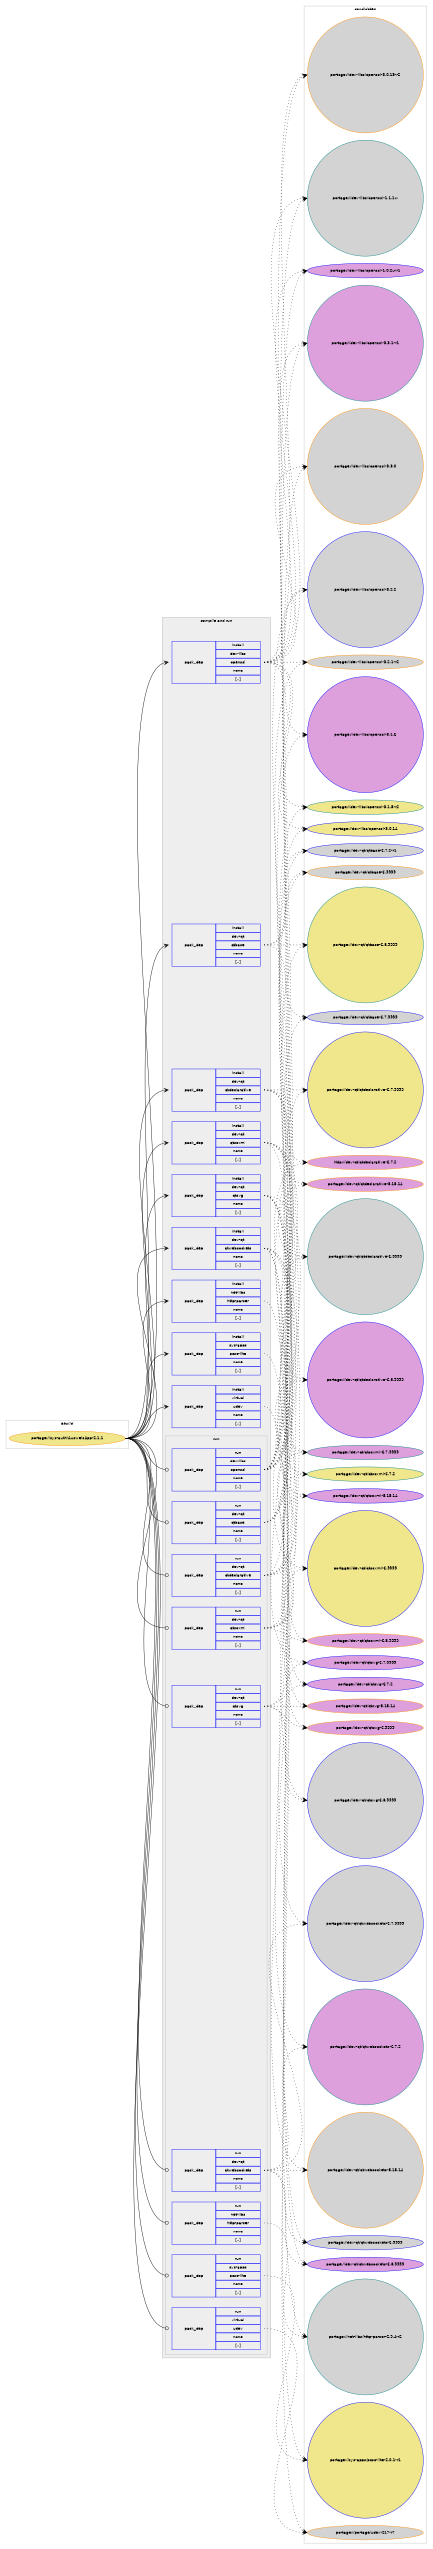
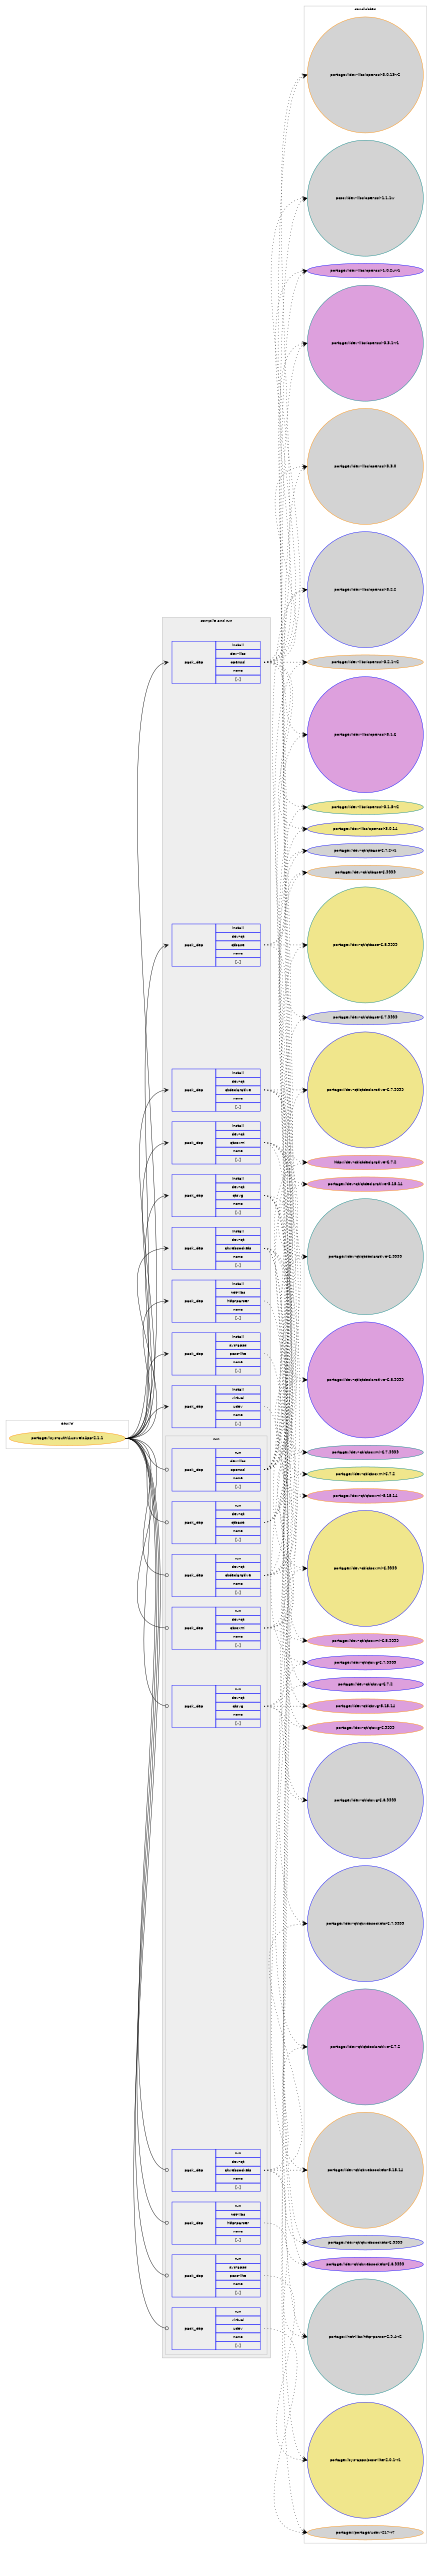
  digraph {
    compound=true
    concentrate=true
    fontname=Helvetica
    fontsize=10
    newrank=true
    rankdir=LR
    ranksep=1.5
    node [color=blue fontname=Helvetica fontsize=10 shape=ellipse style=filled]
    edge [arrowhead=vee headport=w style=dotted tailport=e weight=100]
    n1 [color=darkorange fillcolor=khaki label="portage://sys-auth/AusweisApp-2.1.1" width=4]
    n2 [label=<<TABLE BORDER="0" CELLBORDER="1" CELLSPACING="0" CELLPADDING="4" WIDTH="220"><TR><TD ROWSPAN="6" CELLPADDING="30">pack_dep</TD></TR><TR><TD WIDTH="110">install</TD></TR><TR><TD>dev-libs</TD></TR><TR><TD>openssl</TD></TR><TR><TD>none</TD></TR><TR><TD>[,,]</TD></TR></TABLE>> shape=none style=""]
    n3 [label=<<TABLE BORDER="0" CELLBORDER="1" CELLSPACING="0" CELLPADDING="4" WIDTH="220"><TR><TD ROWSPAN="6" CELLPADDING="30">pack_dep</TD></TR><TR><TD WIDTH="110">install</TD></TR><TR><TD>dev-qt</TD></TR><TR><TD>qtbase</TD></TR><TR><TD>none</TD></TR><TR><TD>[,,]</TD></TR></TABLE>> shape=none style=""]
    n4 [label=<<TABLE BORDER="0" CELLBORDER="1" CELLSPACING="0" CELLPADDING="4" WIDTH="220"><TR><TD ROWSPAN="6" CELLPADDING="30">pack_dep</TD></TR><TR><TD WIDTH="110">install</TD></TR><TR><TD>dev-qt</TD></TR><TR><TD>qtdeclarative</TD></TR><TR><TD>none</TD></TR><TR><TD>[,,]</TD></TR></TABLE>> shape=none style=""]
    n5 [label=<<TABLE BORDER="0" CELLBORDER="1" CELLSPACING="0" CELLPADDING="4" WIDTH="220"><TR><TD ROWSPAN="6" CELLPADDING="30">pack_dep</TD></TR><TR><TD WIDTH="110">install</TD></TR><TR><TD>dev-qt</TD></TR><TR><TD>qtscxml</TD></TR><TR><TD>none</TD></TR><TR><TD>[,,]</TD></TR></TABLE>> shape=none style=""]
    n6 [label=<<TABLE BORDER="0" CELLBORDER="1" CELLSPACING="0" CELLPADDING="4" WIDTH="220"><TR><TD ROWSPAN="6" CELLPADDING="30">pack_dep</TD></TR><TR><TD WIDTH="110">install</TD></TR><TR><TD>dev-qt</TD></TR><TR><TD>qtsvg</TD></TR><TR><TD>none</TD></TR><TR><TD>[,,]</TD></TR></TABLE>> shape=none style=""]
    n7 [label=<<TABLE BORDER="0" CELLBORDER="1" CELLSPACING="0" CELLPADDING="4" WIDTH="220"><TR><TD ROWSPAN="6" CELLPADDING="30">pack_dep</TD></TR><TR><TD WIDTH="110">install</TD></TR><TR><TD>dev-qt</TD></TR><TR><TD>qtwebsockets</TD></TR><TR><TD>none</TD></TR><TR><TD>[,,]</TD></TR></TABLE>> shape=none style=""]
    n8 [label=<<TABLE BORDER="0" CELLBORDER="1" CELLSPACING="0" CELLPADDING="4" WIDTH="220"><TR><TD ROWSPAN="6" CELLPADDING="30">pack_dep</TD></TR><TR><TD WIDTH="110">install</TD></TR><TR><TD>net-libs</TD></TR><TR><TD>http-parser</TD></TR><TR><TD>none</TD></TR><TR><TD>[,,]</TD></TR></TABLE>> shape=none style=""]
    n9 [label=<<TABLE BORDER="0" CELLBORDER="1" CELLSPACING="0" CELLPADDING="4" WIDTH="220"><TR><TD ROWSPAN="6" CELLPADDING="30">pack_dep</TD></TR><TR><TD WIDTH="110">install</TD></TR><TR><TD>sys-apps</TD></TR><TR><TD>pcsc-lite</TD></TR><TR><TD>none</TD></TR><TR><TD>[,,]</TD></TR></TABLE>> shape=none style=""]
    n10 [label=<<TABLE BORDER="0" CELLBORDER="1" CELLSPACING="0" CELLPADDING="4" WIDTH="220"><TR><TD ROWSPAN="6" CELLPADDING="30">pack_dep</TD></TR><TR><TD WIDTH="110">install</TD></TR><TR><TD>virtual</TD></TR><TR><TD>udev</TD></TR><TR><TD>none</TD></TR><TR><TD>[,,]</TD></TR></TABLE>> shape=none style=""]
    n11 [label=<<TABLE BORDER="0" CELLBORDER="1" CELLSPACING="0" CELLPADDING="4" WIDTH="220"><TR><TD ROWSPAN="6" CELLPADDING="30">pack_dep</TD></TR><TR><TD WIDTH="110">run</TD></TR><TR><TD>dev-libs</TD></TR><TR><TD>openssl</TD></TR><TR><TD>none</TD></TR><TR><TD>[,,]</TD></TR></TABLE>> shape=none style=""]
    n12 [label=<<TABLE BORDER="0" CELLBORDER="1" CELLSPACING="0" CELLPADDING="4" WIDTH="220"><TR><TD ROWSPAN="6" CELLPADDING="30">pack_dep</TD></TR><TR><TD WIDTH="110">run</TD></TR><TR><TD>dev-qt</TD></TR><TR><TD>qtbase</TD></TR><TR><TD>none</TD></TR><TR><TD>[,,]</TD></TR></TABLE>> shape=none style=""]
    n13 [label=<<TABLE BORDER="0" CELLBORDER="1" CELLSPACING="0" CELLPADDING="4" WIDTH="220"><TR><TD ROWSPAN="6" CELLPADDING="30">pack_dep</TD></TR><TR><TD WIDTH="110">run</TD></TR><TR><TD>dev-qt</TD></TR><TR><TD>qtdeclarative</TD></TR><TR><TD>none</TD></TR><TR><TD>[,,]</TD></TR></TABLE>> shape=none style=""]
    n14 [label=<<TABLE BORDER="0" CELLBORDER="1" CELLSPACING="0" CELLPADDING="4" WIDTH="220"><TR><TD ROWSPAN="6" CELLPADDING="30">pack_dep</TD></TR><TR><TD WIDTH="110">run</TD></TR><TR><TD>dev-qt</TD></TR><TR><TD>qtscxml</TD></TR><TR><TD>none</TD></TR><TR><TD>[,,]</TD></TR></TABLE>> shape=none style=""]
    n15 [label=<<TABLE BORDER="0" CELLBORDER="1" CELLSPACING="0" CELLPADDING="4" WIDTH="220"><TR><TD ROWSPAN="6" CELLPADDING="30">pack_dep</TD></TR><TR><TD WIDTH="110">run</TD></TR><TR><TD>dev-qt</TD></TR><TR><TD>qtsvg</TD></TR><TR><TD>none</TD></TR><TR><TD>[,,]</TD></TR></TABLE>> shape=none style=""]
    n16 [label=<<TABLE BORDER="0" CELLBORDER="1" CELLSPACING="0" CELLPADDING="4" WIDTH="220"><TR><TD ROWSPAN="6" CELLPADDING="30">pack_dep</TD></TR><TR><TD WIDTH="110">run</TD></TR><TR><TD>dev-qt</TD></TR><TR><TD>qtwebsockets</TD></TR><TR><TD>none</TD></TR><TR><TD>[,,]</TD></TR></TABLE>> shape=none style=""]
    n17 [label=<<TABLE BORDER="0" CELLBORDER="1" CELLSPACING="0" CELLPADDING="4" WIDTH="220"><TR><TD ROWSPAN="6" CELLPADDING="30">pack_dep</TD></TR><TR><TD WIDTH="110">run</TD></TR><TR><TD>net-libs</TD></TR><TR><TD>http-parser</TD></TR><TR><TD>none</TD></TR><TR><TD>[,,]</TD></TR></TABLE>> shape=none style=""]
    n18 [label=<<TABLE BORDER="0" CELLBORDER="1" CELLSPACING="0" CELLPADDING="4" WIDTH="220"><TR><TD ROWSPAN="6" CELLPADDING="30">pack_dep</TD></TR><TR><TD WIDTH="110">run</TD></TR><TR><TD>sys-apps</TD></TR><TR><TD>pcsc-lite</TD></TR><TR><TD>none</TD></TR><TR><TD>[,,]</TD></TR></TABLE>> shape=none style=""]
    n19 [label=<<TABLE BORDER="0" CELLBORDER="1" CELLSPACING="0" CELLPADDING="4" WIDTH="220"><TR><TD ROWSPAN="6" CELLPADDING="30">pack_dep</TD></TR><TR><TD WIDTH="110">run</TD></TR><TR><TD>virtual</TD></TR><TR><TD>udev</TD></TR><TR><TD>none</TD></TR><TR><TD>[,,]</TD></TR></TABLE>> shape=none style=""]
    n20 [color=teal fillcolor=plum label="portage://dev-libs/openssl-3.3.1-r1" shape=circle width=4]
    n21 [color=darkorange fillcolor=lightgrey label="portage://dev-libs/openssl-3.3.0" shape=circle width=4]
    n22 [fillcolor=lightgrey label="portage://dev-libs/openssl-3.2.2" shape=circle width=4]
    n23 [color=darkorange fillcolor=lightgrey label="portage://dev-libs/openssl-3.2.1-r2" width=4]
    n24 [fillcolor=plum label="portage://dev-libs/openssl-3.1.6" shape=circle width=4]
    n25 [color=teal fillcolor=khaki label="portage://dev-libs/openssl-3.1.5-r2" width=4]
    n26 [fillcolor=khaki label="portage://dev-libs/openssl-3.0.14" width=4]
    n27 [color=darkorange fillcolor=lightgrey label="portage://dev-libs/openssl-3.0.13-r2" shape=circle width=4]
-   n28 [color=teal fillcolor=lightgrey label="portage://dev-libs/openssl-1.1.1w" shape=circle width=4]
+   n28 [color=teal fillcolor=lightgrey label="pcsc://dev-libs/openssl-1.1.1w" shape=circle width=4]
    n29 [fillcolor=plum label="portage://dev-libs/openssl-1.0.2u-r1" width=4]
    n30 [color=darkorange fillcolor=lightgrey label="portage://dev-qt/qtbase-6.9999" width=4]
    n31 [color=teal fillcolor=khaki label="portage://dev-qt/qtbase-6.8.9999" shape=circle width=4]
    n32 [fillcolor=lightgrey label="portage://dev-qt/qtbase-6.7.9999" width=4]
    n33 [fillcolor=lightgrey label="portage://dev-qt/qtbase-6.7.2-r1" width=4]
    n34 [color=teal fillcolor=lightgrey label="portage://dev-qt/qtdeclarative-6.9999" shape=circle width=4]
    n35 [fillcolor=plum label="portage://dev-qt/qtdeclarative-6.8.9999" shape=circle width=4]
    n36 [fillcolor=khaki label="portage://dev-qt/qtdeclarative-6.7.9999" shape=circle width=4]
    n37 [color=darkorange fillcolor=plum label="http://dev-qt/qtdeclarative-6.7.2" width=4]
    n38 [color=darkorange fillcolor=plum label="portage://dev-qt/qtdeclarative-5.15.14" width=4]
    n39 [color=darkorange fillcolor=plum label="portage://dev-qt/qtsvg-6.9999" width=4]
    n40 [fillcolor=lightgrey label="portage://dev-qt/qtsvg-6.8.9999" shape=circle width=4]
    n41 [fillcolor=plum label="portage://dev-qt/qtsvg-6.7.9999" width=4]
    n42 [fillcolor=plum label="portage://dev-qt/qtsvg-6.7.2" width=4]
    n43 [color=darkorange fillcolor=plum label="portage://dev-qt/qtsvg-5.15.14" width=4]
    n44 [fillcolor=khaki label="portage://dev-qt/qtscxml-6.9999" shape=circle width=4]
    n45 [color=darkorange fillcolor=plum label="portage://dev-qt/qtscxml-6.8.9999" width=4]
    n46 [color=teal fillcolor=plum label="portage://dev-qt/qtscxml-6.7.9999" width=4]
    n47 [color=teal fillcolor=khaki label="portage://dev-qt/qtscxml-6.7.2" width=4]
-   n48 [fillcolor=plum label="portage://dev-qt/qtscxml-5.15.14" width=4]
+   n48 [color=darkorange fillcolor=plum label="portage://dev-qt/qtscxml-5.15.14" width=4]
    n49 [fillcolor=lightgrey label="portage://dev-qt/qtwebsockets-6.9999" width=4]
    n50 [fillcolor=plum label="portage://dev-qt/qtwebsockets-6.8.9999" width=4]
    n51 [fillcolor=lightgrey label="portage://dev-qt/qtwebsockets-6.7.9999" shape=circle width=4]
-   n52 [color=teal fillcolor=plum label="portage://dev-qt/qtwebsockets-6.7.2" shape=circle width=4]
+   n52 [color=teal fillcolor=plum label="portage://dev-qt/qtdeclarative-6.7.2" shape=circle width=4]
    n53 [color=darkorange fillcolor=lightgrey label="portage://dev-qt/qtwebsockets-5.15.14" shape=circle width=4]
    n54 [color=teal fillcolor=lightgrey label="portage://net-libs/http-parser-2.9.4-r2" shape=circle width=4]
    n55 [fillcolor=khaki label="portage://sys-apps/pcsc-lite-2.0.1-r1" shape=circle width=4]
    n56 [color=darkorange fillcolor=lightgrey label="portage://portage/udev-217-r7" width=4]
    subgraph cluster_1 {
      color=gray
      label=<<i>dependencies</i>>
      subgraph cluster_2 {
        color=gray
        fillcolor="#eeeeee"
        label=<<i>compile</i>>
        style=filled
        subgraph sub_3 {
          color=gray
          fillcolor="#eeeeee"
          label=<<i>compile</i>>
          style=filled
          n2
        }
        subgraph sub_4 {
          color=gray
          fillcolor="#eeeeee"
          label=<<i>compile</i>>
          style=filled
          n3
        }
        subgraph sub_5 {
          color=gray
          fillcolor="#eeeeee"
          label=<<i>compile</i>>
          style=filled
          n4
        }
        subgraph sub_6 {
          color=gray
          fillcolor="#eeeeee"
          label=<<i>compile</i>>
          style=filled
          n5
        }
        subgraph sub_7 {
          color=gray
          fillcolor="#eeeeee"
          label=<<i>compile</i>>
          style=filled
          n6
        }
        subgraph sub_8 {
          color=gray
          fillcolor="#eeeeee"
          label=<<i>compile</i>>
          style=filled
          n7
        }
        subgraph sub_9 {
          color=gray
          fillcolor="#eeeeee"
          label=<<i>compile</i>>
          style=filled
          n8
        }
        subgraph sub_10 {
          color=gray
          fillcolor="#eeeeee"
          label=<<i>compile</i>>
          style=filled
          n9
        }
        subgraph sub_11 {
          color=gray
          fillcolor="#eeeeee"
          label=<<i>compile</i>>
          style=filled
          n10
        }
      }
      subgraph cluster_12 {
        color=gray
        fillcolor="#eeeeee"
        label=<<i>compile and run</i>>
        style=filled
      }
      subgraph cluster_13 {
        color=gray
        fillcolor="#eeeeee"
        label=<<i>run</i>>
        style=filled
        subgraph sub_14 {
          color=gray
          fillcolor="#eeeeee"
          label=<<i>run</i>>
          style=filled
          n11
        }
        subgraph sub_15 {
          color=gray
          fillcolor="#eeeeee"
          label=<<i>run</i>>
          style=filled
          n12
        }
        subgraph sub_16 {
          color=gray
          fillcolor="#eeeeee"
          label=<<i>run</i>>
          style=filled
          n13
        }
        subgraph sub_17 {
          color=gray
          fillcolor="#eeeeee"
          label=<<i>run</i>>
          style=filled
          n14
        }
        subgraph sub_18 {
          color=gray
          fillcolor="#eeeeee"
          label=<<i>run</i>>
          style=filled
          n15
        }
        subgraph sub_19 {
          color=gray
          fillcolor="#eeeeee"
          label=<<i>run</i>>
          style=filled
          n16
        }
        subgraph sub_20 {
          color=gray
          fillcolor="#eeeeee"
          label=<<i>run</i>>
          style=filled
          n17
        }
        subgraph sub_21 {
          color=gray
          fillcolor="#eeeeee"
          label=<<i>run</i>>
          style=filled
          n18
        }
        subgraph sub_22 {
          color=gray
          fillcolor="#eeeeee"
          label=<<i>run</i>>
          style=filled
          n19
        }
      }
    }
    subgraph cluster_23 {
      color=gray
      label=<<i>ebuild</i>>
      n1
    }
    subgraph cluster_24 {
      color=gray
      label=<<i>candidates</i>>
      rank=same
      subgraph sub_25 {
        color=black
        label=<<i>candidates</i>>
        nodesep=1
        rank=same
        n20
        n21
        n22
        n23
        n24
        n25
        n26
        n27
        n28
        n29
      }
      subgraph sub_26 {
        color=black
        label=<<i>candidates</i>>
        nodesep=1
        rank=same
        n20
        n21
        n22
        n23
        n24
        n25
        n26
        n27
        n28
        n29
      }
      subgraph sub_27 {
        color=black
        label=<<i>candidates</i>>
        nodesep=1
        rank=same
        n30
        n31
        n32
        n33
      }
      subgraph sub_28 {
        color=black
        label=<<i>candidates</i>>
        nodesep=1
        rank=same
        n34
        n35
        n36
        n37
        n38
      }
      subgraph sub_29 {
        color=black
        label=<<i>candidates</i>>
        nodesep=1
        rank=same
        n39
        n40
        n41
        n42
        n43
      }
      subgraph sub_30 {
        color=black
        label=<<i>candidates</i>>
        nodesep=1
        rank=same
        n44
        n45
        n46
        n47
        n48
      }
      subgraph sub_31 {
        color=black
        label=<<i>candidates</i>>
        nodesep=1
        rank=same
        n49
        n50
        n51
        n52
        n53
      }
      subgraph sub_32 {
        color=black
        label=<<i>candidates</i>>
        nodesep=1
        rank=same
        n54
      }
      subgraph sub_33 {
        color=black
        label=<<i>candidates</i>>
        nodesep=1
        rank=same
        n55
      }
      subgraph sub_34 {
        color=black
        label=<<i>candidates</i>>
        nodesep=1
        rank=same
        n56
      }
      subgraph sub_35 {
        color=black
        label=<<i>candidates</i>>
        nodesep=1
        rank=same
        n30
        n31
        n32
        n33
      }
      subgraph sub_36 {
        color=black
        label=<<i>candidates</i>>
        nodesep=1
        rank=same
        n34
        n35
        n36
        n37
        n38
      }
      subgraph sub_37 {
        color=black
        label=<<i>candidates</i>>
        nodesep=1
        rank=same
        n44
        n45
        n46
        n47
        n48
      }
      subgraph sub_38 {
        color=black
        label=<<i>candidates</i>>
        nodesep=1
        rank=same
        n39
        n40
        n41
        n42
        n43
      }
      subgraph sub_39 {
        color=black
        label=<<i>candidates</i>>
        nodesep=1
        rank=same
        n49
        n50
        n51
        n52
        n53
      }
      subgraph sub_40 {
        color=black
        label=<<i>candidates</i>>
        nodesep=1
        rank=same
        n54
      }
      subgraph sub_41 {
        color=black
        label=<<i>candidates</i>>
        nodesep=1
        rank=same
        n55
      }
      subgraph sub_42 {
        color=black
        label=<<i>candidates</i>>
        nodesep=1
        rank=same
        n56
      }
    }
    n1 -> n2 [style=solid weight=20]
    n1 -> n3 [style=solid weight=20]
    n1 -> n4 [style=solid weight=20]
    n1 -> n5 [style=solid weight=20]
    n1 -> n6 [style=solid weight=20]
    n1 -> n7 [style=solid weight=20]
    n1 -> n8 [style=solid weight=20]
    n1 -> n9 [style=solid weight=20]
    n1 -> n10 [style=solid weight=20]
    n1 -> n11 [arrowhead=odot style=solid weight=20]
    n1 -> n12 [arrowhead=odot style=solid weight=20]
    n1 -> n13 [arrowhead=odot style=solid weight=20]
    n1 -> n14 [arrowhead=odot style=solid weight=20]
    n1 -> n15 [arrowhead=odot style=solid weight=20]
    n1 -> n16 [arrowhead=odot style=solid weight=20]
    n1 -> n17 [arrowhead=odot style=solid weight=20]
    n1 -> n18 [arrowhead=odot style=solid weight=20]
    n1 -> n19 [arrowhead=odot style=solid weight=20]
    n2 -> n20
    n2 -> n21
    n2 -> n22
    n2 -> n23
    n2 -> n24
    n2 -> n25
    n2 -> n26
    n2 -> n27
    n2 -> n28
    n2 -> n29
    n3 -> n30
    n3 -> n31
    n3 -> n32
    n3 -> n33
    n4 -> n34
    n4 -> n35
    n4 -> n36
    n4 -> n37
    n4 -> n38
    n5 -> n44
    n5 -> n45
    n5 -> n46
    n5 -> n47
    n5 -> n48
    n6 -> n39
    n6 -> n40
    n6 -> n41
    n6 -> n42
    n6 -> n43
    n7 -> n49
    n7 -> n50
    n7 -> n51
    n7 -> n52
    n7 -> n53
    n8 -> n54
    n9 -> n55
    n10 -> n56
    n11 -> n20
    n11 -> n21
    n11 -> n22
    n11 -> n23
    n11 -> n24
    n11 -> n25
    n11 -> n26
    n11 -> n27
    n11 -> n28
    n11 -> n29
    n12 -> n30
    n12 -> n31
    n12 -> n32
    n12 -> n33
    n13 -> n34
    n13 -> n35
    n13 -> n36
    n13 -> n37
    n13 -> n38
    n14 -> n44
    n14 -> n45
    n14 -> n46
    n14 -> n47
    n14 -> n48
    n15 -> n39
    n15 -> n40
    n15 -> n41
    n15 -> n42
    n15 -> n43
    n16 -> n49
    n16 -> n50
    n16 -> n51
    n16 -> n52
    n16 -> n53
    n17 -> n54
    n18 -> n55
    n19 -> n56
  }
